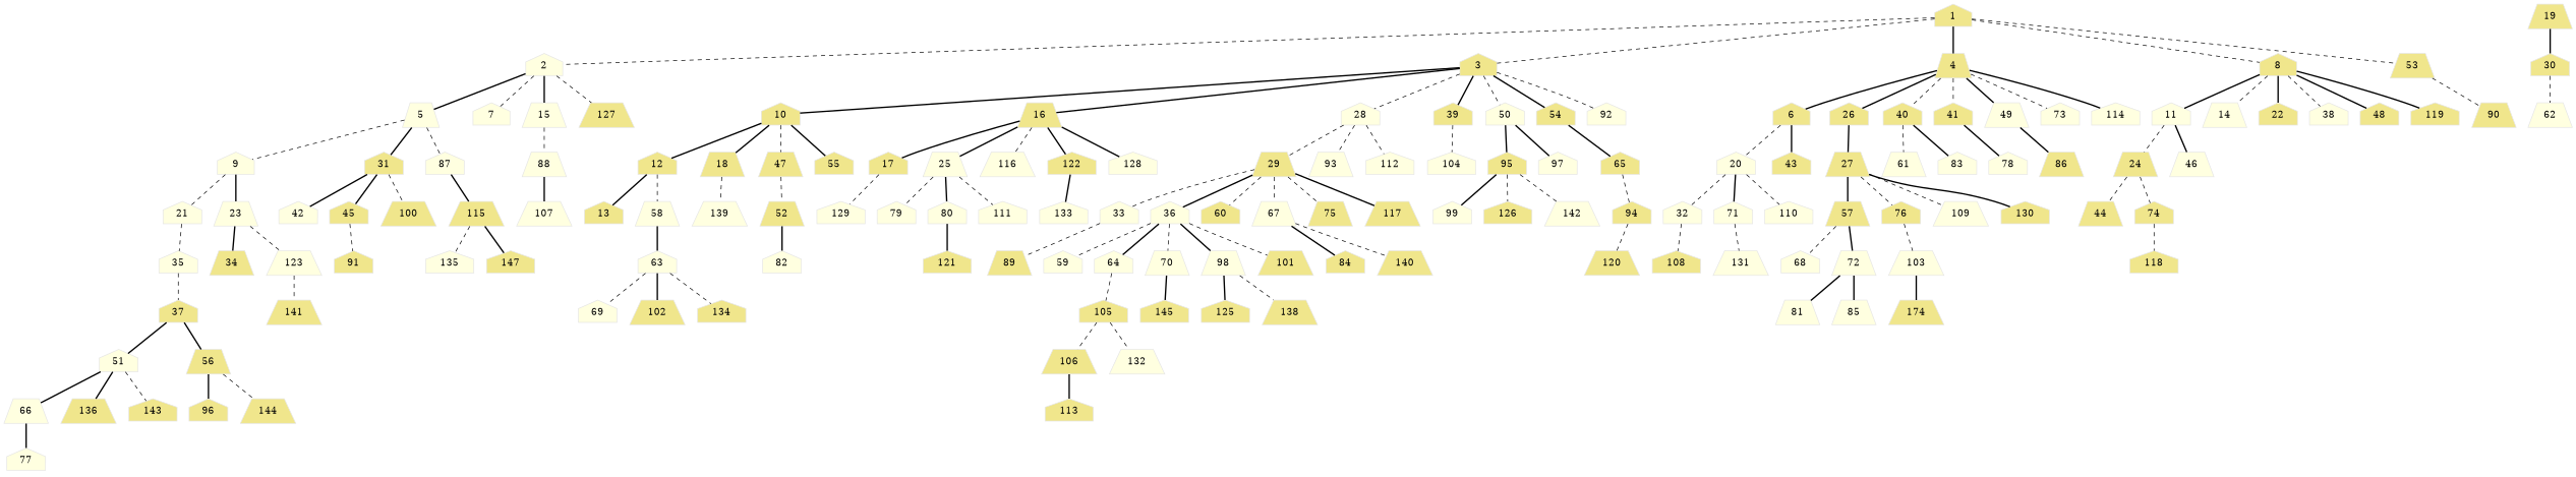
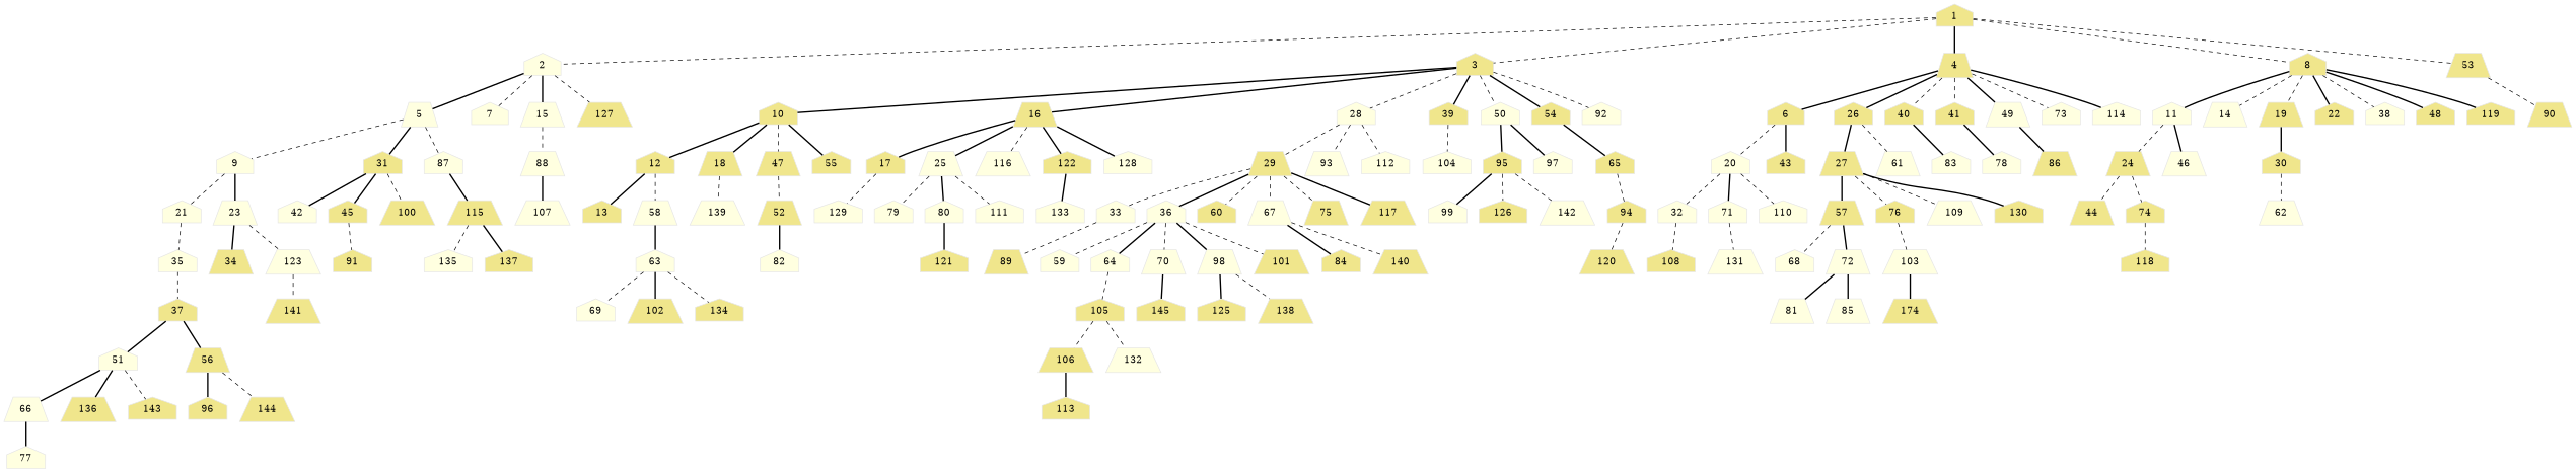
  graph {
    node [color=gray90 fillcolor=khaki shape=house style=filled]
    edge [style=dashed]
    2 [fillcolor=lightyellow]
    1
    3
    4 [shape=trapezium]
    8
    53 [shape=trapezium]
    5 [fillcolor=lightyellow shape=trapezium]
    7 [fillcolor=lightyellow]
    15 [fillcolor=lightyellow shape=trapezium]
    127 [shape=trapezium]
    10
    16 [shape=trapezium]
    28 [fillcolor=lightyellow]
    39
    50 [fillcolor=lightyellow]
    54
    92 [fillcolor=lightyellow]
    6
    26
    40
    41
    49 [fillcolor=lightyellow shape=trapezium]
    73 [fillcolor=lightyellow]
    114 [fillcolor=lightyellow]
    11 [fillcolor=lightyellow]
    14 [fillcolor=lightyellow shape=trapezium]
    19 [shape=trapezium]
    22
    38 [fillcolor=lightyellow]
    48
    119
    90 [shape=trapezium]
    9 [fillcolor=lightyellow]
    31
    87 [fillcolor=lightyellow]
    88 [fillcolor=lightyellow shape=trapezium]
    12
    18 [shape=trapezium]
    47 [shape=trapezium]
    55
    17
    25 [fillcolor=lightyellow shape=trapezium]
    116 [fillcolor=lightyellow shape=trapezium]
    122
    128 [fillcolor=lightyellow]
    29 [shape=trapezium]
    93 [fillcolor=lightyellow shape=trapezium]
    112 [fillcolor=lightyellow]
    104 [fillcolor=lightyellow]
    95
    97 [fillcolor=lightyellow]
    65
    20 [fillcolor=lightyellow]
    43
    27 [shape=trapezium]
    61 [fillcolor=lightyellow shape=trapezium]
    83 [fillcolor=lightyellow]
    78 [fillcolor=lightyellow]
    86 [shape=trapezium]
    21 [fillcolor=lightyellow]
    23 [fillcolor=lightyellow shape=trapezium]
    42 [fillcolor=lightyellow]
    45
    100 [shape=trapezium]
    115 [shape=trapezium]
    32 [fillcolor=lightyellow]
    71 [fillcolor=lightyellow]
    110 [fillcolor=lightyellow]
    24 [shape=trapezium]
    46 [fillcolor=lightyellow shape=trapezium]
    30
    35 [fillcolor=lightyellow]
    34 [shape=trapezium]
    123 [fillcolor=lightyellow shape=trapezium]
    13
    58 [fillcolor=lightyellow shape=trapezium]
    139 [fillcolor=lightyellow shape=trapezium]
    52 [shape=trapezium]
    44 [shape=trapezium]
    74
    63 [fillcolor=lightyellow]
    107 [fillcolor=lightyellow shape=trapezium]
    129 [fillcolor=lightyellow]
    79 [fillcolor=lightyellow]
    80 [fillcolor=lightyellow]
    111 [fillcolor=lightyellow]
    133 [fillcolor=lightyellow]
    62 [fillcolor=lightyellow shape=trapezium]
    108
    131 [fillcolor=lightyellow shape=trapezium]
    37
    141 [shape=trapezium]
    118
    121
    57 [shape=trapezium]
    76
    109 [fillcolor=lightyellow shape=trapezium]
    130
    68 [fillcolor=lightyellow]
    72 [fillcolor=lightyellow shape=trapezium]
    103 [fillcolor=lightyellow shape=trapezium]
    33 [fillcolor=lightyellow]
    36 [fillcolor=lightyellow]
    60
    67 [fillcolor=lightyellow shape=trapezium]
    75 [shape=trapezium]
    117 [shape=trapezium]
    89 [shape=trapezium]
    59 [fillcolor=lightyellow]
    64 [fillcolor=lightyellow]
    70 [fillcolor=lightyellow shape=trapezium]
    98 [fillcolor=lightyellow shape=trapezium]
    101 [shape=trapezium]
    84
    140 [shape=trapezium]
    91
    51 [fillcolor=lightyellow]
    56 [shape=trapezium]
    105
    145
    125
    138 [shape=trapezium]
    66 [fillcolor=lightyellow shape=trapezium]
    136 [shape=trapezium]
    143
    96
    144 [shape=trapezium]
    82 [fillcolor=lightyellow]
    99 [fillcolor=lightyellow]
    126
    142 [fillcolor=lightyellow shape=trapezium]
    77 [fillcolor=lightyellow]
    94
    81 [fillcolor=lightyellow shape=trapezium]
    85 [fillcolor=lightyellow shape=trapezium]
    69 [fillcolor=lightyellow]
    102 [shape=trapezium]
    134
    106 [shape=trapezium]
    132 [fillcolor=lightyellow shape=trapezium]
    120 [shape=trapezium]
    n142 [label=174 shape=trapezium]
    135 [fillcolor=lightyellow]
-   137 [label=147]
+   137
    113
    2 -- 5 [style=bold]
    2 -- 7
    2 -- 15 [style=bold]
    2 -- 127
    1 -- 2
    1 -- 3
    1 -- 4 [style=bold]
    1 -- 8
    1 -- 53
    3 -- 10 [style=bold]
    3 -- 16 [style=bold]
    3 -- 28
    3 -- 39 [style=bold]
    3 -- 50
    3 -- 54 [style=bold]
    3 -- 92
    4 -- 6 [style=bold]
    4 -- 26 [style=bold]
    4 -- 40
    4 -- 41
    4 -- 49 [style=bold]
    4 -- 73
    4 -- 114 [style=bold]
    8 -- 11 [style=bold]
    8 -- 14
+   8 -- 19
    8 -- 22 [style=bold]
    8 -- 38
    8 -- 48 [style=bold]
    8 -- 119 [style=bold]
    53 -- 90
    5 -- 9
    5 -- 31 [style=bold]
    5 -- 87
    15 -- 88
    10 -- 12 [style=bold]
    10 -- 18 [style=bold]
    10 -- 47
    10 -- 55 [style=bold]
    16 -- 17 [style=bold]
    16 -- 25 [style=bold]
    16 -- 116
    16 -- 122 [style=bold]
    16 -- 128 [style=bold]
    28 -- 29
    28 -- 93
    28 -- 112
    39 -- 104
    50 -- 95 [style=bold]
    50 -- 97 [style=bold]
    54 -- 65 [style=bold]
    6 -- 20
    6 -- 43 [style=bold]
    26 -- 27 [style=bold]
-   40 -- 61
+   26 -- 61
    40 -- 83 [style=bold]
    41 -- 78 [style=bold]
    49 -- 86 [style=bold]
    11 -- 24
    11 -- 46 [style=bold]
    19 -- 30 [style=bold]
    9 -- 21
    9 -- 23 [style=bold]
    31 -- 42 [style=bold]
    31 -- 45 [style=bold]
    31 -- 100
    87 -- 115 [style=bold]
    88 -- 107 [style=bold]
    12 -- 13 [style=bold]
    12 -- 58
    18 -- 139
    47 -- 52
    17 -- 129
    25 -- 79
    25 -- 80 [style=bold]
    25 -- 111
    122 -- 133 [style=bold]
    29 -- 33
    29 -- 36 [style=bold]
    29 -- 60
    29 -- 67
    29 -- 75
    29 -- 117 [style=bold]
    95 -- 99 [style=bold]
    95 -- 126
    95 -- 142
    65 -- 94
    20 -- 32
    20 -- 71 [style=bold]
    20 -- 110
    27 -- 57 [style=bold]
    27 -- 76
    27 -- 109
    27 -- 130 [style=bold]
    21 -- 35
    23 -- 34 [style=bold]
    23 -- 123
    45 -- 91
    115 -- 135
    115 -- 137 [style=bold]
    32 -- 108
    71 -- 131
    24 -- 44
    24 -- 74
    30 -- 62
    35 -- 37
    123 -- 141
    58 -- 63 [style=bold]
    52 -- 82 [style=bold]
    74 -- 118
    63 -- 69
    63 -- 102 [style=bold]
    63 -- 134
    80 -- 121 [style=bold]
    37 -- 51 [style=bold]
    37 -- 56 [style=bold]
    57 -- 68
    57 -- 72 [style=bold]
    76 -- 103
    72 -- 81 [style=bold]
    72 -- 85 [style=bold]
    103 -- n142 [style=bold]
    33 -- 89
    36 -- 59
    36 -- 64 [style=bold]
    36 -- 70
    36 -- 98 [style=bold]
    36 -- 101
    67 -- 84 [style=bold]
    67 -- 140
    64 -- 105
    70 -- 145 [style=bold]
    98 -- 125 [style=bold]
    98 -- 138
    51 -- 66 [style=bold]
    51 -- 136 [style=bold]
    51 -- 143
    56 -- 96 [style=bold]
    56 -- 144
    105 -- 106
    105 -- 132
    66 -- 77 [style=bold]
    94 -- 120
    106 -- 113 [style=bold]
  }
